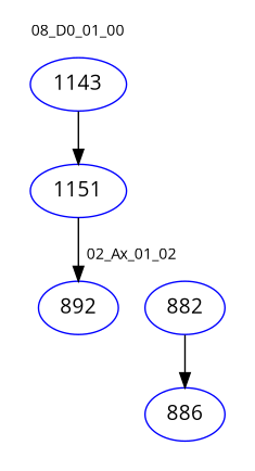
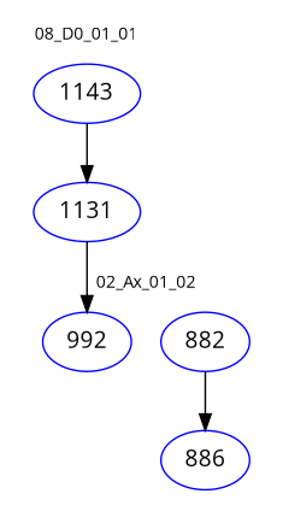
  digraph {
    fontname="Open Sans"
    node [color=blue fontname="Open Sans"]
    edge [color=black fontname="Open Sans"]
    n1 [label=882]
    n2 [label=886]
-   n3 [label=892]
+   n3 [label=992]
    n4 [label=1143]
-   n5 [label=1151]
+   n5 [label=1131]
    subgraph cluster_1 {
      color=white
      fontsize=10
      label="02_Ax_01_02"
      n1
      n2
      n3
    }
    subgraph cluster_2 {
      color=white
      fontsize=10
-     label="08_D0_01_00"
+     label="08_D0_01_01"
      n4
      n5
    }
    n1 -> n2
    n4 -> n5
    n5 -> n3
  }
